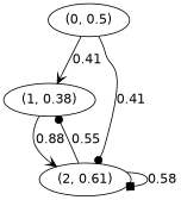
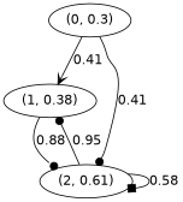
  digraph {
    fontname="DejaVu Sans"
    node [fontname="DejaVu Sans"]
    edge [arrowhead=vee fontname="DejaVu Sans"]
-   n1 [label="(0, 0.5)"]
+   n1 [label="(0, 0.3)"]
    n2 [label="(1, 0.38)"]
    n3 [label="(2, 0.61)"]
    n1 -> n2 [label=0.41]
    n1 -> n3 [arrowhead=dot label=0.41]
-   n2 -> n3 [label=0.88]
-   n3 -> n2 [arrowhead=dot label=0.55]
+   n2 -> n3 [arrowhead=dot label=0.88]
+   n3 -> n2 [arrowhead=dot label=0.95]
    n3 -> n3 [arrowhead=box label=0.58]
  }
